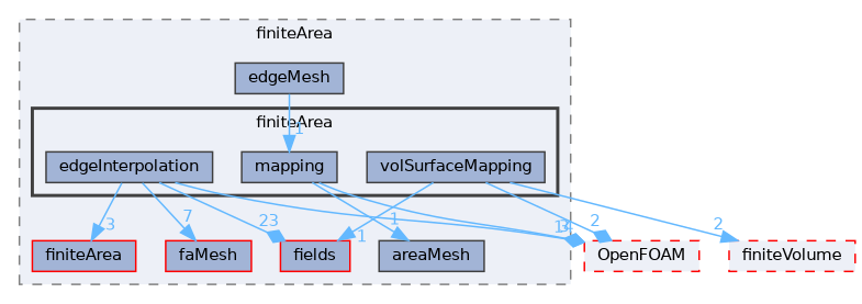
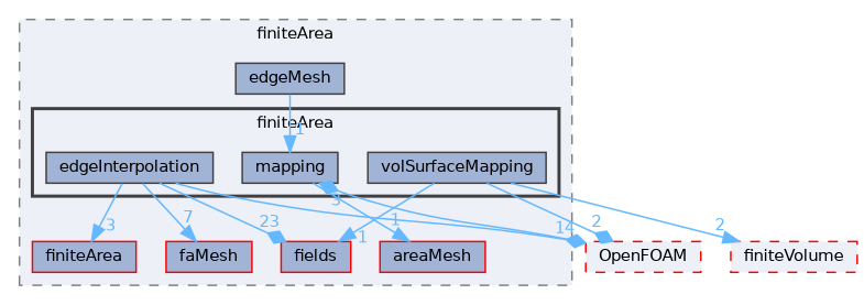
  digraph {
    compound=true
    node [color=grey25 fillcolor="#a2b4d6" fontname=Helvetica fontsize=10 shape=box style=filled]
    edge [arrowhead=normal color=steelblue1 fontcolor=steelblue1 fontname=Helvetica fontsize=10 headlabel=1 labeldistance=1.5 labelfontname=Helvetica labelfontsize=10]
    n1 [height=0.2 label=edgeInterpolation width=0.4]
    n2 [height=0.2 label=mapping width=0.4]
    n3 [height=0.2 label=volSurfaceMapping width=0.4]
    n4 [height=0.2 label=edgeMesh width=0.4]
    n5 [color=red height=0.2 label=fields width=0.4]
-   n6 [height=0.2 label=areaMesh width=0.4]
+   n6 [color=red height=0.2 label=areaMesh width=0.4]
    n7 [color=red height=0.2 label=faMesh width=0.4]
    n8 [color=red height=0.2 label=finiteArea width=0.4]
    n9 [color=red fillcolor="#edf0f7" height=0.2 label=OpenFOAM style="filled,dashed" width=0.4]
    n10 [color=red fillcolor="#edf0f7" height=0.2 label=finiteVolume style="filled,dashed" width=0.4]
    subgraph cluster_1 {
      bgcolor="#edf0f7"
      fontname=Helvetica
      fontsize=10
      label=finiteArea
      pencolor=grey50
      style="filled,dashed"
      n4
      n5
      n6
      n7
      n8
      subgraph cluster_2 {
        bgcolor="#edf0f7"
        fontname=Helvetica
        fontsize=10
        label=finiteArea
        pencolor=grey25
        style="filled,bold"
        n1
        n2
        n3
      }
    }
    n1 -> n5 [arrowhead=diamond headlabel=23]
    n1 -> n7 [headlabel=7]
    n1 -> n8 [headlabel=3]
    n1 -> n9 [arrowhead=diamond headlabel=14]
    n2 -> n6
-   n2 -> n9 [arrowhead=diamond headlabel=3]
+   n9 -> n2 [arrowhead=diamond headlabel=3]
    n3 -> n5
    n3 -> n9 [arrowhead=diamond headlabel=2]
    n3 -> n10 [headlabel=2]
    n4 -> n2
  }
